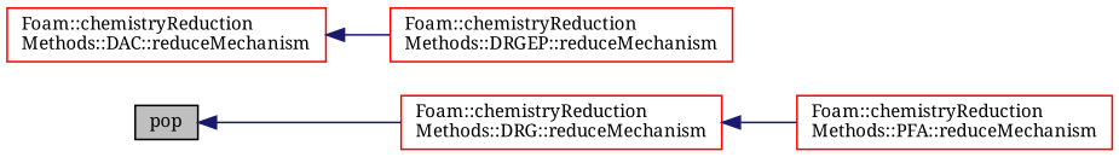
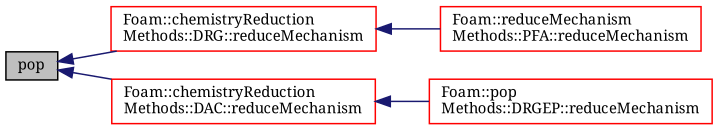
  digraph {
    fontname="Noto Serif"
    rankdir=LR
    node [color=red fontname="Noto Serif" fontsize=10 shape=record]
    edge [color=midnightblue dir=back fontname="Noto Serif" fontsize=10 labelfontname=Helvetica labelfontsize=10 style=solid]
    n1 [color=black fillcolor=grey75 fontcolor=black height=0.2 label=pop style=filled width=0.4]
    n2 [height=0.2 label="Foam::chemistryReduction\lMethods::DRG::reduceMechanism" width=0.4]
    n3 [height=0.2 label="Foam::chemistryReduction\lMethods::DAC::reduceMechanism" width=0.4]
-   n4 [height=0.2 label="Foam::chemistryReduction\lMethods::PFA::reduceMechanism" width=0.4]
-   n5 [height=0.2 label="Foam::chemistryReduction\lMethods::DRGEP::reduceMechanism" width=0.4]
+   n4 [height=0.2 label="Foam::reduceMechanism\lMethods::PFA::reduceMechanism" width=0.4]
+   n5 [height=0.2 label="Foam::pop\lMethods::DRGEP::reduceMechanism" width=0.4]
    n1 -> n2
+   n1 -> n3
    n2 -> n4
    n3 -> n5
  }
